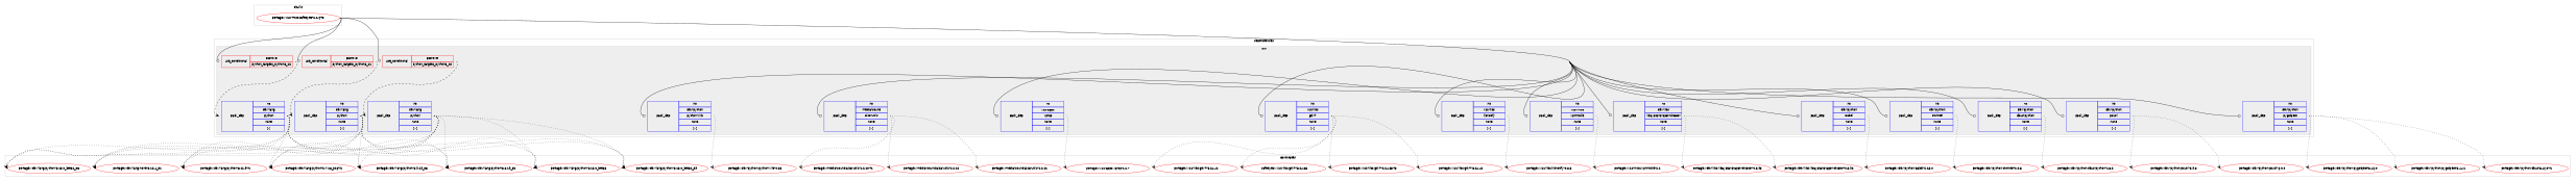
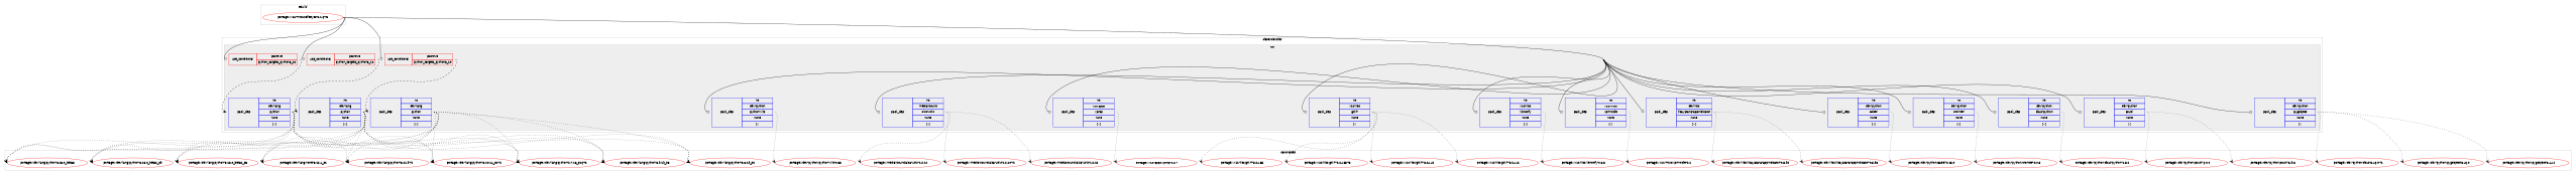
  digraph {
    compound=true
    concentrate=true
    fontname=Helvetica
    fontsize=10
    newrank=true
    rankdir=TB
    ranksep=1.5
    node [color=red fontname=Helvetica fontsize=10]
    edge [arrowhead=vee headport=w style=dotted tailport=e weight=100]
    n1 [label="portage://x11-misc/safeeyes-2.1.6-r3" width=4]
    n2 [color=blue label=<<TABLE BORDER="0" CELLBORDER="1" CELLSPACING="0" CELLPADDING="4" WIDTH="220"><TR><TD ROWSPAN="6" CELLPADDING="30">pack_dep</TD></TR><TR><TD WIDTH="110">no</TD></TR><TR><TD>dev-lang</TD></TR><TR><TD>python</TD></TR><TR><TD>none</TD></TR><TR><TD>[,,]</TD></TR></TABLE>> shape=none]
    n3 [label=<<TABLE BORDER="0" CELLBORDER="1" CELLSPACING="0" CELLPADDING="4"><TR><TD ROWSPAN="3" CELLPADDING="10">use_conditional</TD></TR><TR><TD>positive</TD></TR><TR><TD>python_targets_python3_10</TD></TR></TABLE>> shape=none]
    n4 [color=blue label=<<TABLE BORDER="0" CELLBORDER="1" CELLSPACING="0" CELLPADDING="4" WIDTH="220"><TR><TD ROWSPAN="6" CELLPADDING="30">pack_dep</TD></TR><TR><TD WIDTH="110">no</TD></TR><TR><TD>dev-lang</TD></TR><TR><TD>python</TD></TR><TR><TD>none</TD></TR><TR><TD>[,,]</TD></TR></TABLE>> shape=none]
    n5 [label=<<TABLE BORDER="0" CELLBORDER="1" CELLSPACING="0" CELLPADDING="4"><TR><TD ROWSPAN="3" CELLPADDING="10">use_conditional</TD></TR><TR><TD>positive</TD></TR><TR><TD>python_targets_python3_11</TD></TR></TABLE>> shape=none]
    n6 [color=blue label=<<TABLE BORDER="0" CELLBORDER="1" CELLSPACING="0" CELLPADDING="4" WIDTH="220"><TR><TD ROWSPAN="6" CELLPADDING="30">pack_dep</TD></TR><TR><TD WIDTH="110">no</TD></TR><TR><TD>dev-lang</TD></TR><TR><TD>python</TD></TR><TR><TD>none</TD></TR><TR><TD>[,,]</TD></TR></TABLE>> shape=none]
    n7 [label=<<TABLE BORDER="0" CELLBORDER="1" CELLSPACING="0" CELLPADDING="4"><TR><TD ROWSPAN="3" CELLPADDING="10">use_conditional</TD></TR><TR><TD>positive</TD></TR><TR><TD>python_targets_python3_12</TD></TR></TABLE>> shape=none]
    n8 [color=blue label=<<TABLE BORDER="0" CELLBORDER="1" CELLSPACING="0" CELLPADDING="4" WIDTH="220"><TR><TD ROWSPAN="6" CELLPADDING="30">pack_dep</TD></TR><TR><TD WIDTH="110">no</TD></TR><TR><TD>dev-libs</TD></TR><TR><TD>libayatana-appindicator</TD></TR><TR><TD>none</TD></TR><TR><TD>[,,]</TD></TR></TABLE>> shape=none]
    n9 [color=blue label=<<TABLE BORDER="0" CELLBORDER="1" CELLSPACING="0" CELLPADDING="4" WIDTH="220"><TR><TD ROWSPAN="6" CELLPADDING="30">pack_dep</TD></TR><TR><TD WIDTH="110">no</TD></TR><TR><TD>dev-python</TD></TR><TR><TD>Babel</TD></TR><TR><TD>none</TD></TR><TR><TD>[,,]</TD></TR></TABLE>> shape=none]
    n10 [color=blue label=<<TABLE BORDER="0" CELLBORDER="1" CELLSPACING="0" CELLPADDING="4" WIDTH="220"><TR><TD ROWSPAN="6" CELLPADDING="30">pack_dep</TD></TR><TR><TD WIDTH="110">no</TD></TR><TR><TD>dev-python</TD></TR><TR><TD>croniter</TD></TR><TR><TD>none</TD></TR><TR><TD>[,,]</TD></TR></TABLE>> shape=none]
    n11 [color=blue label=<<TABLE BORDER="0" CELLBORDER="1" CELLSPACING="0" CELLPADDING="4" WIDTH="220"><TR><TD ROWSPAN="6" CELLPADDING="30">pack_dep</TD></TR><TR><TD WIDTH="110">no</TD></TR><TR><TD>dev-python</TD></TR><TR><TD>dbus-python</TD></TR><TR><TD>none</TD></TR><TR><TD>[,,]</TD></TR></TABLE>> shape=none]
    n12 [color=blue label=<<TABLE BORDER="0" CELLBORDER="1" CELLSPACING="0" CELLPADDING="4" WIDTH="220"><TR><TD ROWSPAN="6" CELLPADDING="30">pack_dep</TD></TR><TR><TD WIDTH="110">no</TD></TR><TR><TD>dev-python</TD></TR><TR><TD>psutil</TD></TR><TR><TD>none</TD></TR><TR><TD>[,,]</TD></TR></TABLE>> shape=none]
    n13 [color=blue label=<<TABLE BORDER="0" CELLBORDER="1" CELLSPACING="0" CELLPADDING="4" WIDTH="220"><TR><TD ROWSPAN="6" CELLPADDING="30">pack_dep</TD></TR><TR><TD WIDTH="110">no</TD></TR><TR><TD>dev-python</TD></TR><TR><TD>pygobject</TD></TR><TR><TD>none</TD></TR><TR><TD>[,,]</TD></TR></TABLE>> shape=none]
    n14 [color=blue label=<<TABLE BORDER="0" CELLBORDER="1" CELLSPACING="0" CELLPADDING="4" WIDTH="220"><TR><TD ROWSPAN="6" CELLPADDING="30">pack_dep</TD></TR><TR><TD WIDTH="110">no</TD></TR><TR><TD>dev-python</TD></TR><TR><TD>python-xlib</TD></TR><TR><TD>none</TD></TR><TR><TD>[,,]</TD></TR></TABLE>> shape=none]
    n15 [color=blue label=<<TABLE BORDER="0" CELLBORDER="1" CELLSPACING="0" CELLPADDING="4" WIDTH="220"><TR><TD ROWSPAN="6" CELLPADDING="30">pack_dep</TD></TR><TR><TD WIDTH="110">no</TD></TR><TR><TD>media-sound</TD></TR><TR><TD>alsa-utils</TD></TR><TR><TD>none</TD></TR><TR><TD>[,,]</TD></TR></TABLE>> shape=none]
    n16 [color=blue label=<<TABLE BORDER="0" CELLBORDER="1" CELLSPACING="0" CELLPADDING="4" WIDTH="220"><TR><TD ROWSPAN="6" CELLPADDING="30">pack_dep</TD></TR><TR><TD WIDTH="110">no</TD></TR><TR><TD>x11-apps</TD></TR><TR><TD>xprop</TD></TR><TR><TD>none</TD></TR><TR><TD>[,,]</TD></TR></TABLE>> shape=none]
    n17 [color=blue label=<<TABLE BORDER="0" CELLBORDER="1" CELLSPACING="0" CELLPADDING="4" WIDTH="220"><TR><TD ROWSPAN="6" CELLPADDING="30">pack_dep</TD></TR><TR><TD WIDTH="110">no</TD></TR><TR><TD>x11-libs</TD></TR><TR><TD>gtk+</TD></TR><TR><TD>none</TD></TR><TR><TD>[,,]</TD></TR></TABLE>> shape=none]
    n18 [color=blue label=<<TABLE BORDER="0" CELLBORDER="1" CELLSPACING="0" CELLPADDING="4" WIDTH="220"><TR><TD ROWSPAN="6" CELLPADDING="30">pack_dep</TD></TR><TR><TD WIDTH="110">no</TD></TR><TR><TD>x11-libs</TD></TR><TR><TD>libnotify</TD></TR><TR><TD>none</TD></TR><TR><TD>[,,]</TD></TR></TABLE>> shape=none]
    n19 [color=blue label=<<TABLE BORDER="0" CELLBORDER="1" CELLSPACING="0" CELLPADDING="4" WIDTH="220"><TR><TD ROWSPAN="6" CELLPADDING="30">pack_dep</TD></TR><TR><TD WIDTH="110">no</TD></TR><TR><TD>x11-misc</TD></TR><TR><TD>xprintidle</TD></TR><TR><TD>none</TD></TR><TR><TD>[,,]</TD></TR></TABLE>> shape=none]
    n20 [label="portage://dev-lang/python-2.7.18_p16-r2" width=4]
+   n21 [label="portage://dev-lang/python-3.10.14_p1-r1" width=4]
    n22 [label="portage://dev-lang/python-3.11.9-r1" width=4]
    n23 [label="portage://dev-lang/none-3.12.4_p1" width=4]
    n24 [label="portage://dev-lang/python-3.13.0_beta1_p3" width=4]
    n25 [label="portage://dev-lang/python-3.13.0_beta2_p9" width=4]
    n26 [label="portage://dev-lang/python-3.13.0_beta3" width=4]
    n27 [label="portage://dev-lang/python-3.8.19_p2" width=4]
    n28 [label="portage://dev-lang/python-3.9.19_p3" width=4]
    n29 [label="portage://dev-libs/libayatana-appindicator-0.5.92" width=4]
    n30 [label="portage://dev-libs/libayatana-appindicator-0.5.93" width=4]
    n31 [label="portage://dev-python/Babel-2.15.0" width=4]
    n32 [label="portage://dev-python/croniter-2.0.5" width=4]
    n33 [label="portage://dev-python/dbus-python-1.3.2" width=4]
    n34 [label="portage://dev-python/psutil-5.9.8" width=4]
    n35 [label="portage://dev-python/psutil-6.0.0" width=4]
    n36 [label="portage://dev-python/pygobject-3.44.1" width=4]
    n37 [label="portage://dev-python/pygobject-3.46.0" width=4]
    n38 [label="portage://dev-python/dbus-3.46.0-r1" width=4]
    n39 [label="portage://dev-python/python-xlib-0.33" width=4]
    n40 [label="portage://media-sound/alsa-utils-1.2.10-r1" width=4]
    n41 [label="portage://media-sound/alsa-utils-1.2.11" width=4]
    n42 [label="portage://media-sound/alsa-utils-1.2.12" width=4]
    n43 [label="portage://x11-apps/xprop-1.2.7" width=4]
    n44 [label="portage://x21-libs/gtk+-2.24.33-r3" width=4]
-   n45 [label="safeeyes://x11-libs/gtk+-3.24.35" width=4]
+   n45 [label="portage://x11-libs/gtk+-3.24.35" width=4]
    n46 [label="portage://x11-libs/gtk+-3.24.41" width=4]
    n47 [label="portage://x11-libs/gtk+-3.24.42" width=4]
    n48 [label="portage://x11-libs/libnotify-0.8.3" width=4]
    n49 [label="portage://x11-misc/xprintidle-2.1" width=4]
    subgraph cluster_1 {
      color=gray
      label=<<i>ebuild</i>>
      rank=same
      n1
    }
    subgraph cluster_2 {
      color=gray
      label=<<i>dependencies</i>>
      subgraph cluster_3 {
        color=gray
        fillcolor="#eeeeee"
        label=<<i>compile</i>>
        style=filled
      }
      subgraph cluster_4 {
        color=gray
        fillcolor="#eeeeee"
        label=<<i>compile and run</i>>
        style=filled
      }
      subgraph cluster_5 {
        color=gray
        fillcolor="#eeeeee"
        label=<<i>run</i>>
        style=filled
        subgraph sub_6 {
          color=gray
          fillcolor="#eeeeee"
          label=<<i>run</i>>
          style=filled
          n3
          subgraph sub_7 {
            color=gray
            fillcolor="#eeeeee"
            label=<<i>run</i>>
            style=filled
            n2
          }
        }
        subgraph sub_8 {
          color=gray
          fillcolor="#eeeeee"
          label=<<i>run</i>>
          style=filled
          n5
          subgraph sub_9 {
            color=gray
            fillcolor="#eeeeee"
            label=<<i>run</i>>
            style=filled
            n4
          }
        }
        subgraph sub_10 {
          color=gray
          fillcolor="#eeeeee"
          label=<<i>run</i>>
          style=filled
          n7
          subgraph sub_11 {
            color=gray
            fillcolor="#eeeeee"
            label=<<i>run</i>>
            style=filled
            n6
          }
        }
        subgraph sub_12 {
          color=gray
          fillcolor="#eeeeee"
          label=<<i>run</i>>
          style=filled
          n8
        }
        subgraph sub_13 {
          color=gray
          fillcolor="#eeeeee"
          label=<<i>run</i>>
          style=filled
          n9
        }
        subgraph sub_14 {
          color=gray
          fillcolor="#eeeeee"
          label=<<i>run</i>>
          style=filled
          n10
        }
        subgraph sub_15 {
          color=gray
          fillcolor="#eeeeee"
          label=<<i>run</i>>
          style=filled
          n11
        }
        subgraph sub_16 {
          color=gray
          fillcolor="#eeeeee"
          label=<<i>run</i>>
          style=filled
          n12
        }
        subgraph sub_17 {
          color=gray
          fillcolor="#eeeeee"
          label=<<i>run</i>>
          style=filled
          n13
        }
        subgraph sub_18 {
          color=gray
          fillcolor="#eeeeee"
          label=<<i>run</i>>
          style=filled
          n14
        }
        subgraph sub_19 {
          color=gray
          fillcolor="#eeeeee"
          label=<<i>run</i>>
          style=filled
          n15
        }
        subgraph sub_20 {
          color=gray
          fillcolor="#eeeeee"
          label=<<i>run</i>>
          style=filled
          n16
        }
        subgraph sub_21 {
          color=gray
          fillcolor="#eeeeee"
          label=<<i>run</i>>
          style=filled
          n17
        }
        subgraph sub_22 {
          color=gray
          fillcolor="#eeeeee"
          label=<<i>run</i>>
          style=filled
          n18
        }
        subgraph sub_23 {
          color=gray
          fillcolor="#eeeeee"
          label=<<i>run</i>>
          style=filled
          n19
        }
      }
    }
    subgraph cluster_24 {
      color=gray
      label=<<i>candidates</i>>
      rank=same
      subgraph sub_25 {
        color=black
        label=<<i>candidates</i>>
        nodesep=1
        rank=same
        n20
+       n21
        n22
        n23
        n24
        n25
        n26
        n27
        n28
      }
      subgraph sub_26 {
        color=black
        label=<<i>candidates</i>>
        nodesep=1
        rank=same
        n20
+       n21
        n22
        n23
        n24
        n25
        n26
        n27
        n28
      }
      subgraph sub_27 {
        color=black
        label=<<i>candidates</i>>
        nodesep=1
        rank=same
        n20
+       n21
        n22
        n23
        n24
        n25
        n26
        n27
        n28
      }
      subgraph sub_28 {
        color=black
        label=<<i>candidates</i>>
        nodesep=1
        rank=same
        n29
        n30
      }
      subgraph sub_29 {
        color=black
        label=<<i>candidates</i>>
        nodesep=1
        rank=same
        n31
      }
      subgraph sub_30 {
        color=black
        label=<<i>candidates</i>>
        nodesep=1
        rank=same
        n32
      }
      subgraph sub_31 {
        color=black
        label=<<i>candidates</i>>
        nodesep=1
        rank=same
        n33
      }
      subgraph sub_32 {
        color=black
        label=<<i>candidates</i>>
        nodesep=1
        rank=same
        n34
        n35
      }
      subgraph sub_33 {
        color=black
        label=<<i>candidates</i>>
        nodesep=1
        rank=same
        n36
        n37
        n38
      }
      subgraph sub_34 {
        color=black
        label=<<i>candidates</i>>
        nodesep=1
        rank=same
        n39
      }
      subgraph sub_35 {
        color=black
        label=<<i>candidates</i>>
        nodesep=1
        rank=same
        n40
        n41
        n42
      }
      subgraph sub_36 {
        color=black
        label=<<i>candidates</i>>
        nodesep=1
        rank=same
        n43
      }
      subgraph sub_37 {
        color=black
        label=<<i>candidates</i>>
        nodesep=1
        rank=same
        n44
        n45
        n46
        n47
      }
      subgraph sub_38 {
        color=black
        label=<<i>candidates</i>>
        nodesep=1
        rank=same
        n48
      }
      subgraph sub_39 {
        color=black
        label=<<i>candidates</i>>
        nodesep=1
        rank=same
        n49
      }
    }
    n1 -> n3 [arrowhead=odot style=solid weight=20]
    n1 -> n5 [arrowhead=odot style=solid weight=20]
    n1 -> n7 [arrowhead=odot style=solid weight=20]
    n1 -> n8 [arrowhead=odot style=solid weight=20]
    n1 -> n9 [arrowhead=odot style=solid weight=20]
    n1 -> n10 [arrowhead=odot style=solid weight=20]
    n1 -> n11 [arrowhead=odot style=solid weight=20]
    n1 -> n12 [arrowhead=odot style=solid weight=20]
    n1 -> n13 [arrowhead=odot style=solid weight=20]
    n1 -> n14 [arrowhead=odot style=solid weight=20]
    n1 -> n15 [arrowhead=odot style=solid weight=20]
    n1 -> n16 [arrowhead=odot style=solid weight=20]
    n1 -> n17 [arrowhead=odot style=solid weight=20]
    n1 -> n18 [arrowhead=odot style=solid weight=20]
    n1 -> n19 [arrowhead=odot style=solid weight=20]
    n2 -> n20
+   n2 -> n21
    n2 -> n22
    n2 -> n23
    n2 -> n24
    n2 -> n25
    n2 -> n26
    n2 -> n27
    n2 -> n28
    n3 -> n2 [style=dashed weight=20]
    n4 -> n20
+   n4 -> n21
    n4 -> n22
    n4 -> n23
    n4 -> n24
    n4 -> n25
    n4 -> n26
    n4 -> n27
    n4 -> n28
    n5 -> n4 [style=dashed weight=20]
    n6 -> n20
+   n6 -> n21
    n6 -> n22
    n6 -> n23
    n6 -> n24
    n6 -> n25
    n6 -> n26
    n6 -> n27
    n6 -> n28
    n7 -> n6 [style=dashed weight=20]
    n8 -> n29
    n8 -> n30
    n9 -> n31
    n10 -> n32
    n11 -> n33
    n12 -> n34
    n12 -> n35
    n13 -> n36
    n13 -> n37
    n13 -> n38
    n14 -> n39
    n15 -> n40
    n15 -> n41
    n15 -> n42
    n16 -> n43
    n17 -> n44
    n17 -> n45
    n17 -> n46
    n17 -> n47
    n18 -> n48
    n19 -> n49
  }
